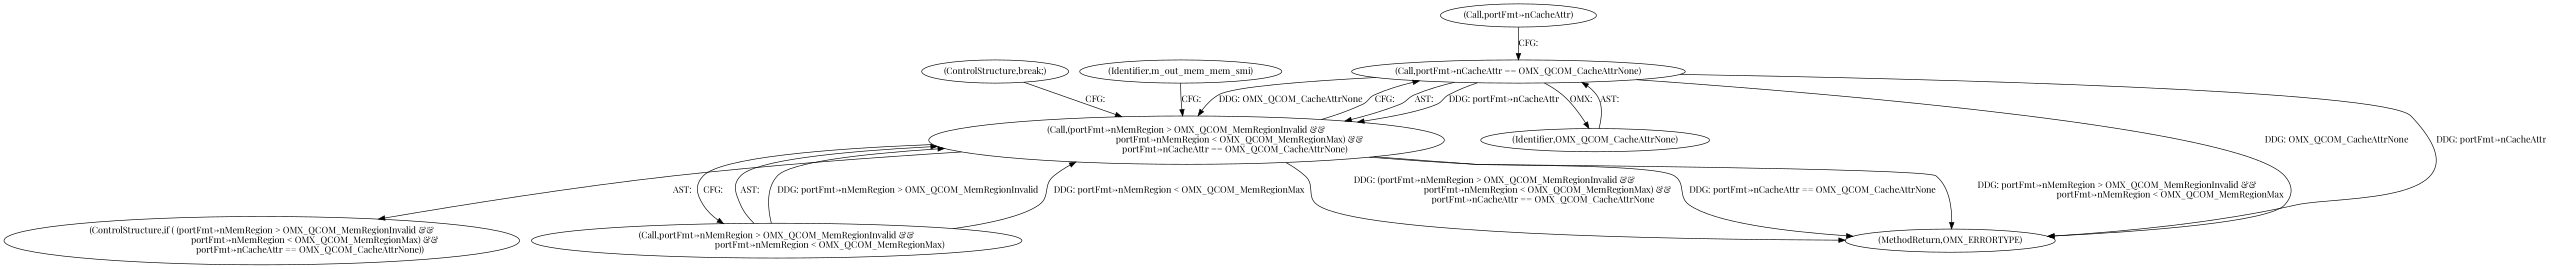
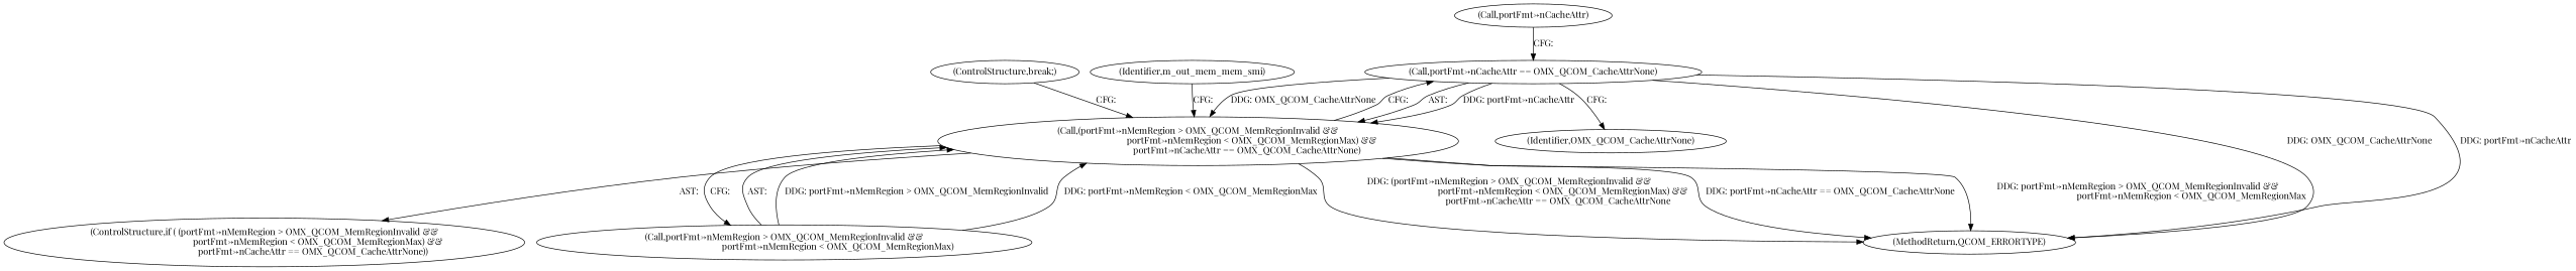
  digraph {
    fontname="Playfair Display"
    node [fontname="Playfair Display"]
    edge [fontname="Playfair Display"]
    n1 [label="(Call,portFmt->nCacheAttr == OMX_QCOM_CacheAttrNone)"]
    n2 [label="(Call,(portFmt->nMemRegion > OMX_QCOM_MemRegionInvalid &&\n                                            portFmt->nMemRegion < OMX_QCOM_MemRegionMax) &&\n                                        portFmt->nCacheAttr == OMX_QCOM_CacheAttrNone)"]
    n3 [label="(Identifier,OMX_QCOM_CacheAttrNone)"]
-   n4 [label="(MethodReturn,OMX_ERRORTYPE)"]
+   n4 [label="(MethodReturn,QCOM_ERRORTYPE)"]
    n5 [label="(ControlStructure,if ( (portFmt->nMemRegion > OMX_QCOM_MemRegionInvalid &&\n                                            portFmt->nMemRegion < OMX_QCOM_MemRegionMax) &&\n                                        portFmt->nCacheAttr == OMX_QCOM_CacheAttrNone))"]
    n6 [label="(Call,portFmt->nMemRegion > OMX_QCOM_MemRegionInvalid &&\n                                            portFmt->nMemRegion < OMX_QCOM_MemRegionMax)"]
    n7 [label="(ControlStructure,break;)"]
    n8 [label="(Identifier,m_out_mem_mem_smi)"]
    n9 [label="(Call,portFmt->nCacheAttr)"]
    n1 -> n2 [label="AST: "]
    n1 -> n2 [label="DDG: portFmt->nCacheAttr"]
    n1 -> n2 [label="DDG: OMX_QCOM_CacheAttrNone"]
-   n1 -> n3 [label="OMX: "]
+   n1 -> n3 [label="CFG: "]
    n1 -> n4 [label="DDG: OMX_QCOM_CacheAttrNone"]
    n1 -> n4 [label="DDG: portFmt->nCacheAttr"]
    n2 -> n1 [label="CFG: "]
    n2 -> n4 [label="DDG: portFmt->nCacheAttr == OMX_QCOM_CacheAttrNone"]
    n2 -> n4 [label="DDG: portFmt->nMemRegion > OMX_QCOM_MemRegionInvalid &&\n                                            portFmt->nMemRegion < OMX_QCOM_MemRegionMax"]
    n2 -> n4 [label="DDG: (portFmt->nMemRegion > OMX_QCOM_MemRegionInvalid &&\n                                            portFmt->nMemRegion < OMX_QCOM_MemRegionMax) &&\n                                        portFmt->nCacheAttr == OMX_QCOM_CacheAttrNone"]
    n2 -> n5 [label="AST: "]
    n2 -> n6 [label="CFG: "]
-   n3 -> n1 [label="AST: "]
    n6 -> n2 [label="AST: "]
    n6 -> n2 [label="DDG: portFmt->nMemRegion > OMX_QCOM_MemRegionInvalid"]
    n6 -> n2 [label="DDG: portFmt->nMemRegion < OMX_QCOM_MemRegionMax"]
    n7 -> n2 [label="CFG: "]
    n8 -> n2 [label="CFG: "]
    n9 -> n1 [label="CFG: "]
  }
